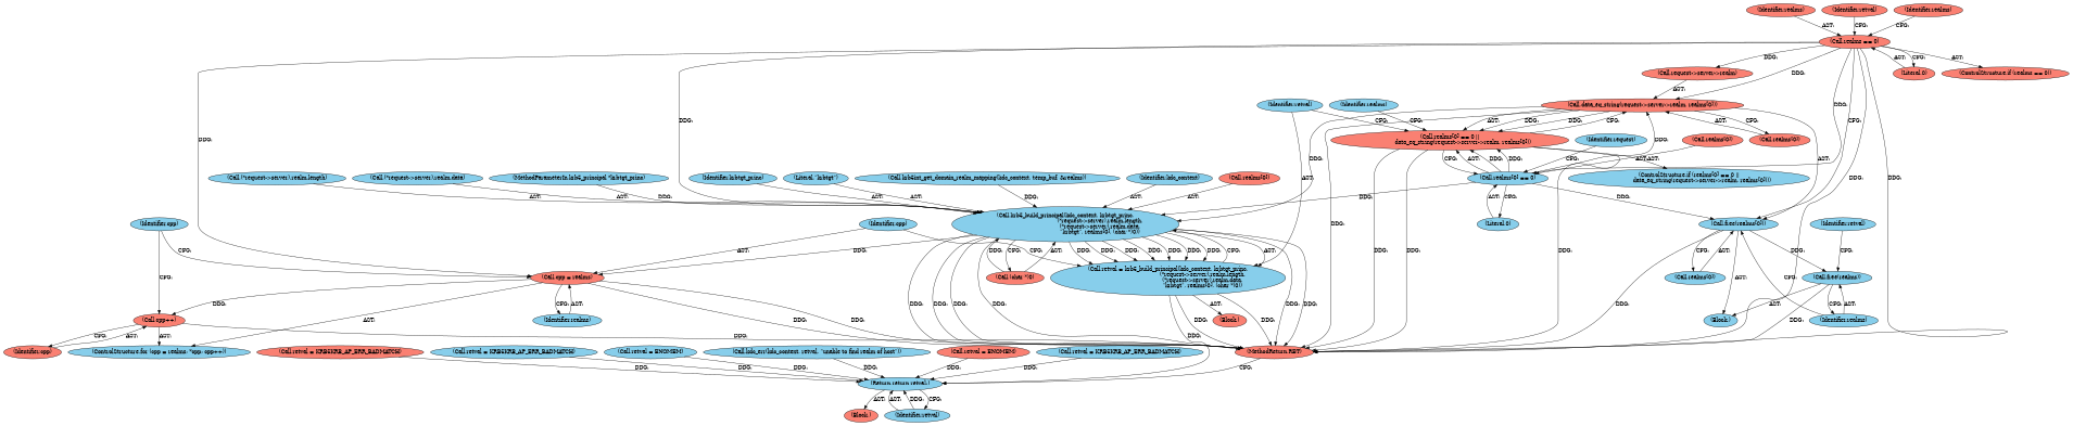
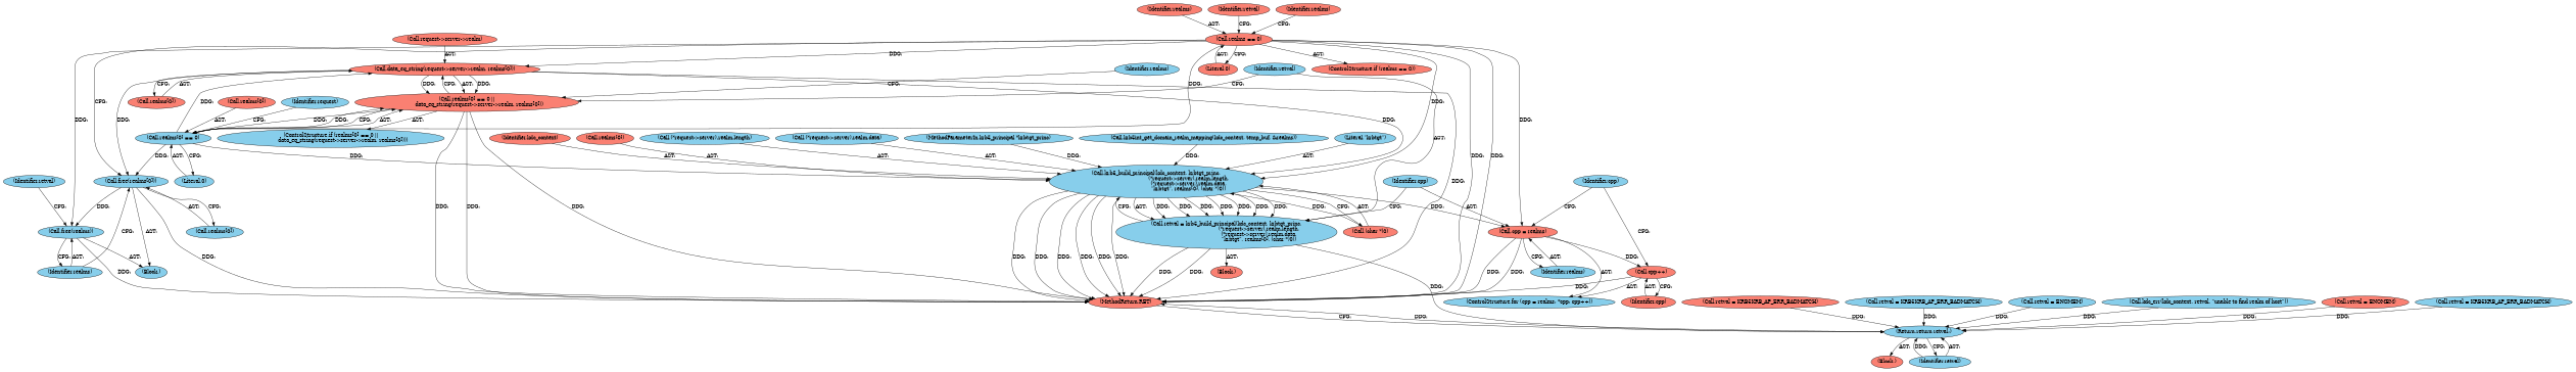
  digraph {
    node [fillcolor=skyblue style=filled]
    n1 [fillcolor=salmon label="(Call,data_eq_string(request->server->realm, realms[0]))"]
    n2 [fillcolor=salmon label="(Call,realms[0] == 0 ||\n                data_eq_string(request->server->realm, realms[0]))"]
    n3 [label="(Call,free(realms[0]))"]
    n4 [label="(Call,krb5_build_principal(kdc_context, krbtgt_princ,\n                                          (*request->server).realm.length,\n                                          (*request->server).realm.data,\n                                          \"krbtgt\", realms[0], (char *)0))"]
    n5 [fillcolor=salmon label="(Call,realms[0])"]
    n6 [fillcolor=salmon label="(MethodReturn,RET)"]
    n7 [label="(Call,realms[0] == 0)"]
    n8 [label="(ControlStructure,if (realms[0] == 0 ||\n                data_eq_string(request->server->realm, realms[0])))"]
    n9 [label="(Call,free(realms))"]
    n10 [label="(Call,realms[0])"]
    n11 [label="(Block,)"]
    n12 [fillcolor=salmon label="(Call,cpp = realms)"]
    n13 [label="(Call,retval = krb5_build_principal(kdc_context, krbtgt_princ,\n                                          (*request->server).realm.length,\n                                          (*request->server).realm.data,\n                                          \"krbtgt\", realms[0], (char *)0))"]
    n14 [fillcolor=salmon label="(Call,(char *)0)"]
    n15 [label="(Return,return retval;)"]
    n16 [fillcolor=salmon label="(Call,realms == 0)"]
    n17 [fillcolor=salmon label="(Literal,0)"]
    n18 [fillcolor=salmon label="(ControlStructure,if (realms == 0))"]
    n19 [label="(Literal,0)"]
    n20 [label="(Identifier,realms)"]
    n21 [fillcolor=salmon label="(Call,cpp++)"]
    n22 [label="(ControlStructure,for (cpp = realms; *cpp; cpp++))"]
    n23 [label="(Identifier,realms)"]
    n24 [fillcolor=salmon label="(Block,)"]
    n25 [fillcolor=salmon label="(Block,)"]
    n26 [label="(Identifier,retval)"]
    n27 [fillcolor=salmon label="(Identifier,cpp)"]
    n28 [label="(Literal,\"krbtgt\")"]
    n29 [fillcolor=salmon label="(Identifier,realms)"]
    n30 [fillcolor=salmon label="(Call,request->server->realm)"]
    n31 [fillcolor=salmon label="(Identifier,retval)"]
-   n32 [label="(Identifier,kdc_context)"]
+   n32 [fillcolor=salmon label="(Identifier,kdc_context)"]
    n33 [fillcolor=salmon label="(Call,realms[0])"]
    n34 [fillcolor=salmon label="(Call,retval = KRB5KRB_AP_ERR_BADMATCH)"]
    n35 [label="(Call,retval = KRB5KRB_AP_ERR_BADMATCH)"]
    n36 [label="(Call,retval = ENOMEM)"]
    n37 [label="(Call,kdc_err(kdc_context, retval, \"unable to find realm of host\"))"]
    n38 [fillcolor=salmon label="(Call,realms[0])"]
    n39 [label="(Call,(*request->server).realm.length)"]
    n40 [fillcolor=salmon label="(Identifier,realms)"]
    n41 [label="(Call,(*request->server).realm.data)"]
    n42 [fillcolor=salmon label="(Call,retval = ENOMEM)"]
    n43 [label="(MethodParameterIn,krb5_principal *krbtgt_princ)"]
    n44 [label="(Identifier,cpp)"]
    n45 [label="(Identifier,request)"]
    n46 [label="(Identifier,retval)"]
-   n47 [label="(Identifier,krbtgt_princ)"]
    n48 [label="(Call,krb5int_get_domain_realm_mapping(kdc_context, temp_buf, &realms))"]
    n49 [label="(Call,retval = KRB5KRB_AP_ERR_BADMATCH)"]
    n50 [label="(Identifier,retval)"]
    n51 [label="(Identifier,realms)"]
    n52 [label="(Identifier,cpp)"]
    n1 -> n2 [label="AST: "]
    n1 -> n2 [label="DDG: "]
    n1 -> n2 [label="DDG: "]
-   n1 -> n3 [label="AST: "]
+   n1 -> n3 [label="DDG: "]
    n1 -> n4 [label="DDG: "]
    n1 -> n5 [label="CFG: "]
    n1 -> n6 [label="DDG: "]
    n2 -> n1 [label="CFG: "]
    n2 -> n6 [label="DDG: "]
    n2 -> n6 [label="DDG: "]
    n2 -> n6 [label="DDG: "]
    n2 -> n7 [label="CFG: "]
    n2 -> n8 [label="AST: "]
    n3 -> n6 [label="DDG: "]
    n3 -> n9 [label="DDG: "]
    n3 -> n10 [label="CFG: "]
    n3 -> n11 [label="AST: "]
    n4 -> n6 [label="DDG: "]
    n4 -> n6 [label="DDG: "]
    n4 -> n6 [label="DDG: "]
    n4 -> n6 [label="DDG: "]
    n4 -> n6 [label="DDG: "]
    n4 -> n6 [label="DDG: "]
    n4 -> n12 [label="DDG: "]
    n4 -> n13 [label="AST: "]
    n4 -> n13 [label="DDG: "]
    n4 -> n13 [label="DDG: "]
    n4 -> n13 [label="DDG: "]
    n4 -> n13 [label="DDG: "]
    n4 -> n13 [label="DDG: "]
    n4 -> n13 [label="DDG: "]
    n4 -> n13 [label="DDG: "]
    n4 -> n14 [label="CFG: "]
    n5 -> n1 [label="AST: "]
    n6 -> n15 [label="CFG: "]
    n7 -> n1 [label="DDG: "]
    n7 -> n2 [label="AST: "]
    n7 -> n2 [label="DDG: "]
    n7 -> n2 [label="DDG: "]
    n7 -> n3 [label="DDG: "]
    n7 -> n4 [label="DDG: "]
    n7 -> n19 [label="CFG: "]
    n9 -> n6 [label="DDG: "]
    n9 -> n11 [label="AST: "]
    n9 -> n20 [label="CFG: "]
    n10 -> n3 [label="AST: "]
    n12 -> n6 [label="DDG: "]
    n12 -> n6 [label="DDG: "]
    n12 -> n21 [label="DDG: "]
    n12 -> n22 [label="AST: "]
    n12 -> n23 [label="CFG: "]
    n13 -> n4 [label="CFG: "]
    n13 -> n6 [label="DDG: "]
    n13 -> n6 [label="DDG: "]
    n13 -> n15 [label="DDG: "]
    n13 -> n24 [label="AST: "]
    n14 -> n4 [label="AST: "]
    n14 -> n4 [label="DDG: "]
+   n15 -> n6 [label="DDG: "]
    n15 -> n25 [label="AST: "]
    n15 -> n26 [label="CFG: "]
    n16 -> n1 [label="DDG: "]
    n16 -> n3 [label="CFG: "]
    n16 -> n4 [label="DDG: "]
    n16 -> n6 [label="DDG: "]
    n16 -> n6 [label="DDG: "]
    n16 -> n7 [label="DDG: "]
-   n16 -> n30 [label="DDG: "]
+   n16 -> n9 [label="DDG: "]
    n16 -> n12 [label="DDG: "]
    n16 -> n17 [label="CFG: "]
    n16 -> n18 [label="AST: "]
    n17 -> n16 [label="AST: "]
    n19 -> n7 [label="AST: "]
    n20 -> n3 [label="CFG: "]
    n20 -> n9 [label="AST: "]
    n21 -> n6 [label="DDG: "]
    n21 -> n22 [label="AST: "]
    n21 -> n27 [label="CFG: "]
    n23 -> n12 [label="AST: "]
    n26 -> n15 [label="AST: "]
    n26 -> n15 [label="DDG: "]
    n27 -> n21 [label="AST: "]
    n28 -> n4 [label="AST: "]
    n29 -> n16 [label="AST: "]
    n30 -> n1 [label="AST: "]
    n31 -> n16 [label="CFG: "]
    n32 -> n4 [label="AST: "]
    n33 -> n4 [label="AST: "]
    n34 -> n15 [label="DDG: "]
    n35 -> n15 [label="DDG: "]
    n36 -> n15 [label="DDG: "]
    n37 -> n15 [label="DDG: "]
    n38 -> n7 [label="AST: "]
    n39 -> n4 [label="AST: "]
    n40 -> n16 [label="CFG: "]
    n41 -> n4 [label="AST: "]
    n42 -> n15 [label="DDG: "]
    n43 -> n4 [label="DDG: "]
    n44 -> n12 [label="CFG: "]
    n44 -> n21 [label="CFG: "]
    n45 -> n7 [label="CFG: "]
    n46 -> n2 [label="CFG: "]
    n46 -> n13 [label="AST: "]
-   n47 -> n4 [label="AST: "]
    n48 -> n4 [label="DDG: "]
    n49 -> n15 [label="DDG: "]
    n50 -> n9 [label="CFG: "]
    n51 -> n2 [label="CFG: "]
    n52 -> n12 [label="AST: "]
    n52 -> n13 [label="CFG: "]
  }
